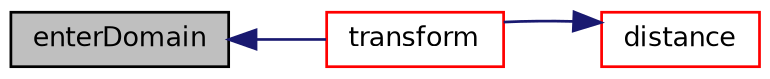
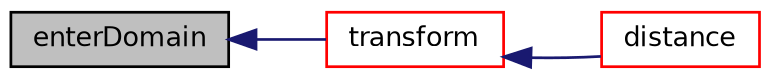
  digraph {
    rankdir=LR
    node [color=red fontname=Helvetica fontsize=10 shape=record]
    edge [color=midnightblue dir=back fontname=Helvetica fontsize=10 labelfontname=Helvetica labelfontsize=10 style=solid]
    n1 [color=black fillcolor=grey75 fontcolor=black height=0.2 label=enterDomain style=filled width=0.4]
    n2 [height=0.2 label=transform width=0.4]
    n3 [height=0.2 label=distance width=0.4]
    n1 -> n2
-   n3 -> n2
+   n2 -> n3
  }
